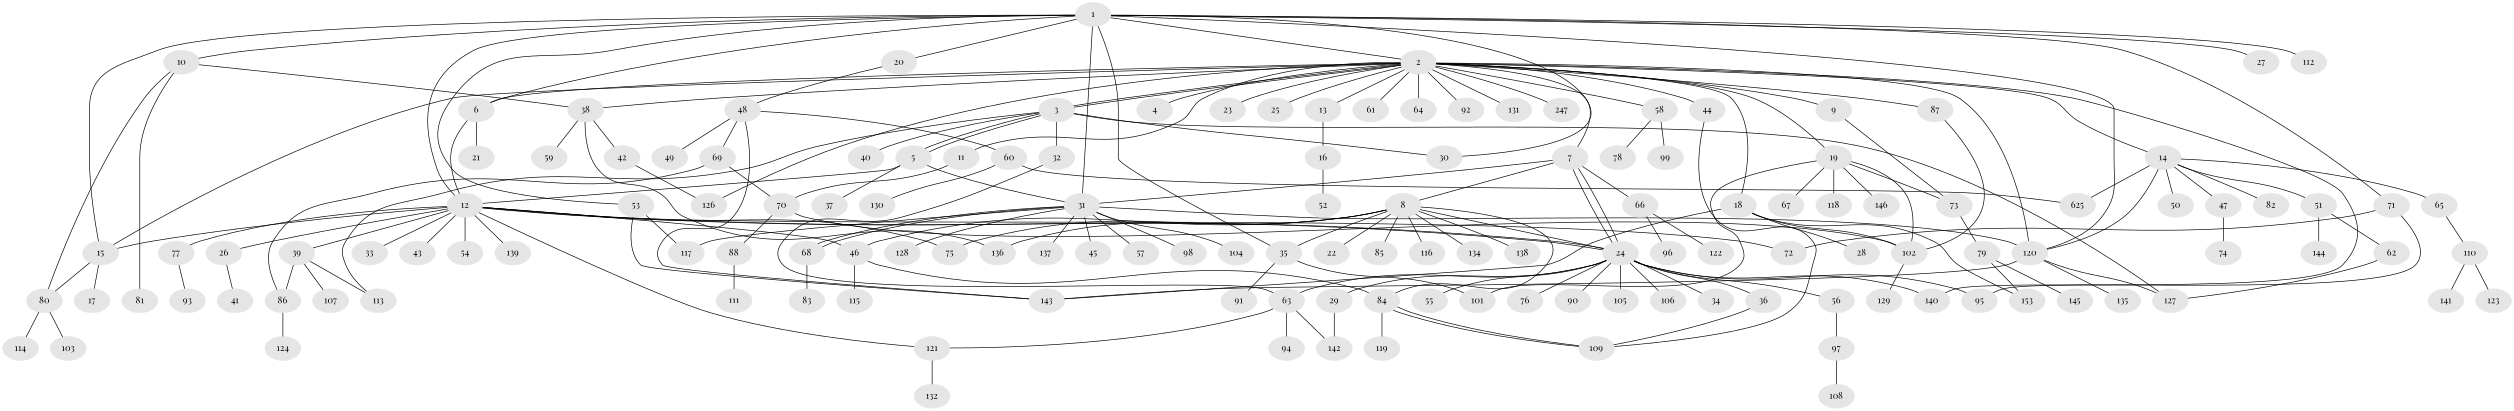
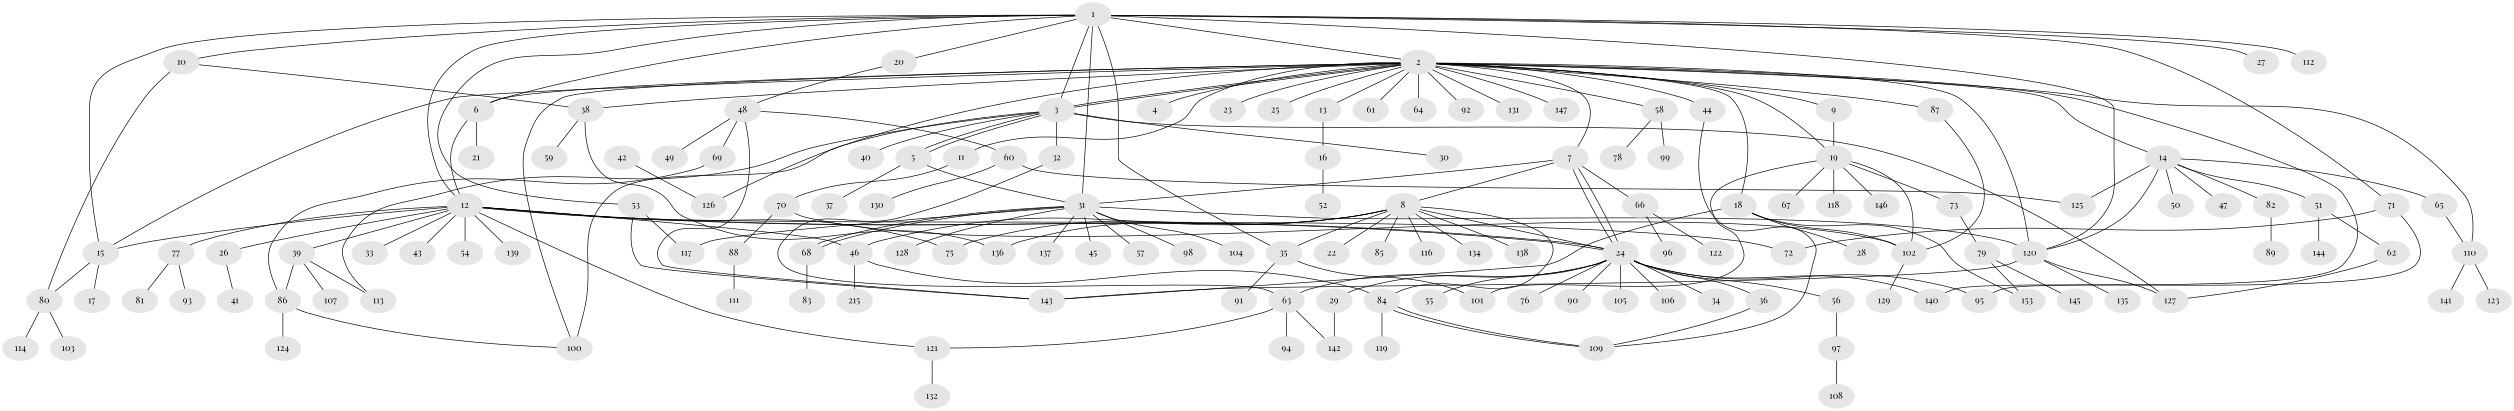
  graph {
    fontname="Playfair Display"
    node [color=gray90 fontname="Playfair Display" style=filled]
    edge [fontname="Playfair Display"]
    1
    2
    3
    6
    10
    12
    15
    20
    27
    31
    35
    53
    71
    112
    120
    4
    7
    9
    11
    13
    14
    18
    19
    23
    25
    38
    44
    58
    61
    64
    87
    92
+   100
    110
    126
    131
    140
-   147 [label=247]
+   147
    5
    30
    32
    40
    113
    127
    21
    80
    81
    24
    46
    75
    26
    33
    39
    43
    54
    72
    77
    121
    139
    17
    48
    45
    57
    68
    98
    104
    117
    128
    137
    101
    91
    143
    95
    135
    8
    66
    70
    16
    47
    50
    51
    65
    82
-   125 [label=625]
+   125
    28
    102
    n87 [label=153]
    67
    73
    118
    146
    136
    42
    59
    109
    78
    99
    123
    141
    37
    63
    22
    84
    85
    116
    134
    138
    29
    34
    36
    55
    56
    76
    90
    105
    106
    96
    122
-   115
+   115 [label=215]
    119
    103
    114
    88
    41
    86
    107
    93
    132
    52
-   74
    62
    144
+   89
    129
    79
    49
    60
    69
    142
    97
    94
    83
    124
    130
    108
    111
    145
    1 -- 2
-   1 -- 30
+   1 -- 3
    1 -- 6
    1 -- 10
    1 -- 12
    1 -- 15
    1 -- 20
    1 -- 27
    1 -- 31
    1 -- 35
    1 -- 53
    1 -- 71
    1 -- 112
    1 -- 120
    2 -- 3
    2 -- 3
    2 -- 6
    2 -- 15
    2 -- 120
    2 -- 4
    2 -- 7
    2 -- 9
    2 -- 11
    2 -- 13
    2 -- 14
    2 -- 18
    2 -- 19
    2 -- 23
    2 -- 25
    2 -- 38
    2 -- 44
    2 -- 58
    2 -- 61
    2 -- 64
    2 -- 87
    2 -- 92
+   2 -- 100
+   2 -- 110
    2 -- 126
    2 -- 131
    2 -- 140
    2 -- 147
+   3 -- 100
    3 -- 5
    3 -- 5
    3 -- 30
    3 -- 32
    3 -- 40
    3 -- 113
    3 -- 127
    6 -- 12
    6 -- 21
    10 -- 38
    10 -- 80
-   10 -- 81
+   77 -- 81
    12 -- 15
    12 -- 24
    12 -- 24
    12 -- 46
    12 -- 75
    12 -- 26
    12 -- 33
    12 -- 39
    12 -- 43
    12 -- 54
    12 -- 72
    12 -- 77
    12 -- 121
    12 -- 139
    15 -- 80
    15 -- 17
    20 -- 48
    31 -- 120
    31 -- 45
    31 -- 57
    31 -- 68
    31 -- 68
    31 -- 98
    31 -- 104
    31 -- 117
    31 -- 128
    31 -- 137
    35 -- 101
    35 -- 91
    53 -- 117
    53 -- 143
    71 -- 72
    71 -- 95
    120 -- 127
    120 -- 143
    120 -- 135
    7 -- 31
    7 -- 24
    7 -- 24
    7 -- 8
    7 -- 66
-   9 -- 73
+   9 -- 19
    11 -- 70
    13 -- 16
    14 -- 120
    14 -- 47
    14 -- 50
    14 -- 51
    14 -- 65
    14 -- 82
    14 -- 125
    18 -- 143
    18 -- 28
    18 -- 102
    18 -- n87
    19 -- 101
    19 -- 102
    19 -- 67
    19 -- 73
    19 -- 118
    19 -- 146
    38 -- 136
-   38 -- 42
    38 -- 59
    44 -- 109
    58 -- 78
    58 -- 99
    87 -- 102
    110 -- 123
    110 -- 141
-   5 -- 12
    5 -- 31
    5 -- 37
    32 -- 63
    80 -- 103
    80 -- 114
    24 -- 140
    24 -- 95
    24 -- 63
    24 -- 29
    24 -- 34
    24 -- 36
    24 -- 55
    24 -- 56
    24 -- 76
    24 -- 90
    24 -- 105
    24 -- 106
    46 -- 84
    46 -- 115
    26 -- 41
    39 -- 113
    39 -- 86
    39 -- 107
    77 -- 93
    121 -- 132
    48 -- 143
    48 -- 49
    48 -- 60
    48 -- 69
    68 -- 83
    8 -- 35
    8 -- 24
    8 -- 46
    8 -- 75
    8 -- 136
    8 -- 22
    8 -- 84
    8 -- 85
    8 -- 116
    8 -- 134
    8 -- 138
    66 -- 96
    66 -- 122
    70 -- 102
    70 -- 88
    16 -- 52
-   47 -- 74
    51 -- 62
    51 -- 144
    65 -- 110
+   82 -- 89
    102 -- 129
    73 -- 79
    42 -- 126
    63 -- 121
    63 -- 142
    63 -- 94
    84 -- 109
    84 -- 109
    84 -- 119
    29 -- 142
    36 -- 109
    56 -- 97
    88 -- 111
+   86 -- 100
    86 -- 124
    62 -- 127
    79 -- n87
    79 -- 145
    60 -- 125
    60 -- 130
-   69 -- 70
    69 -- 86
    97 -- 108
  }
